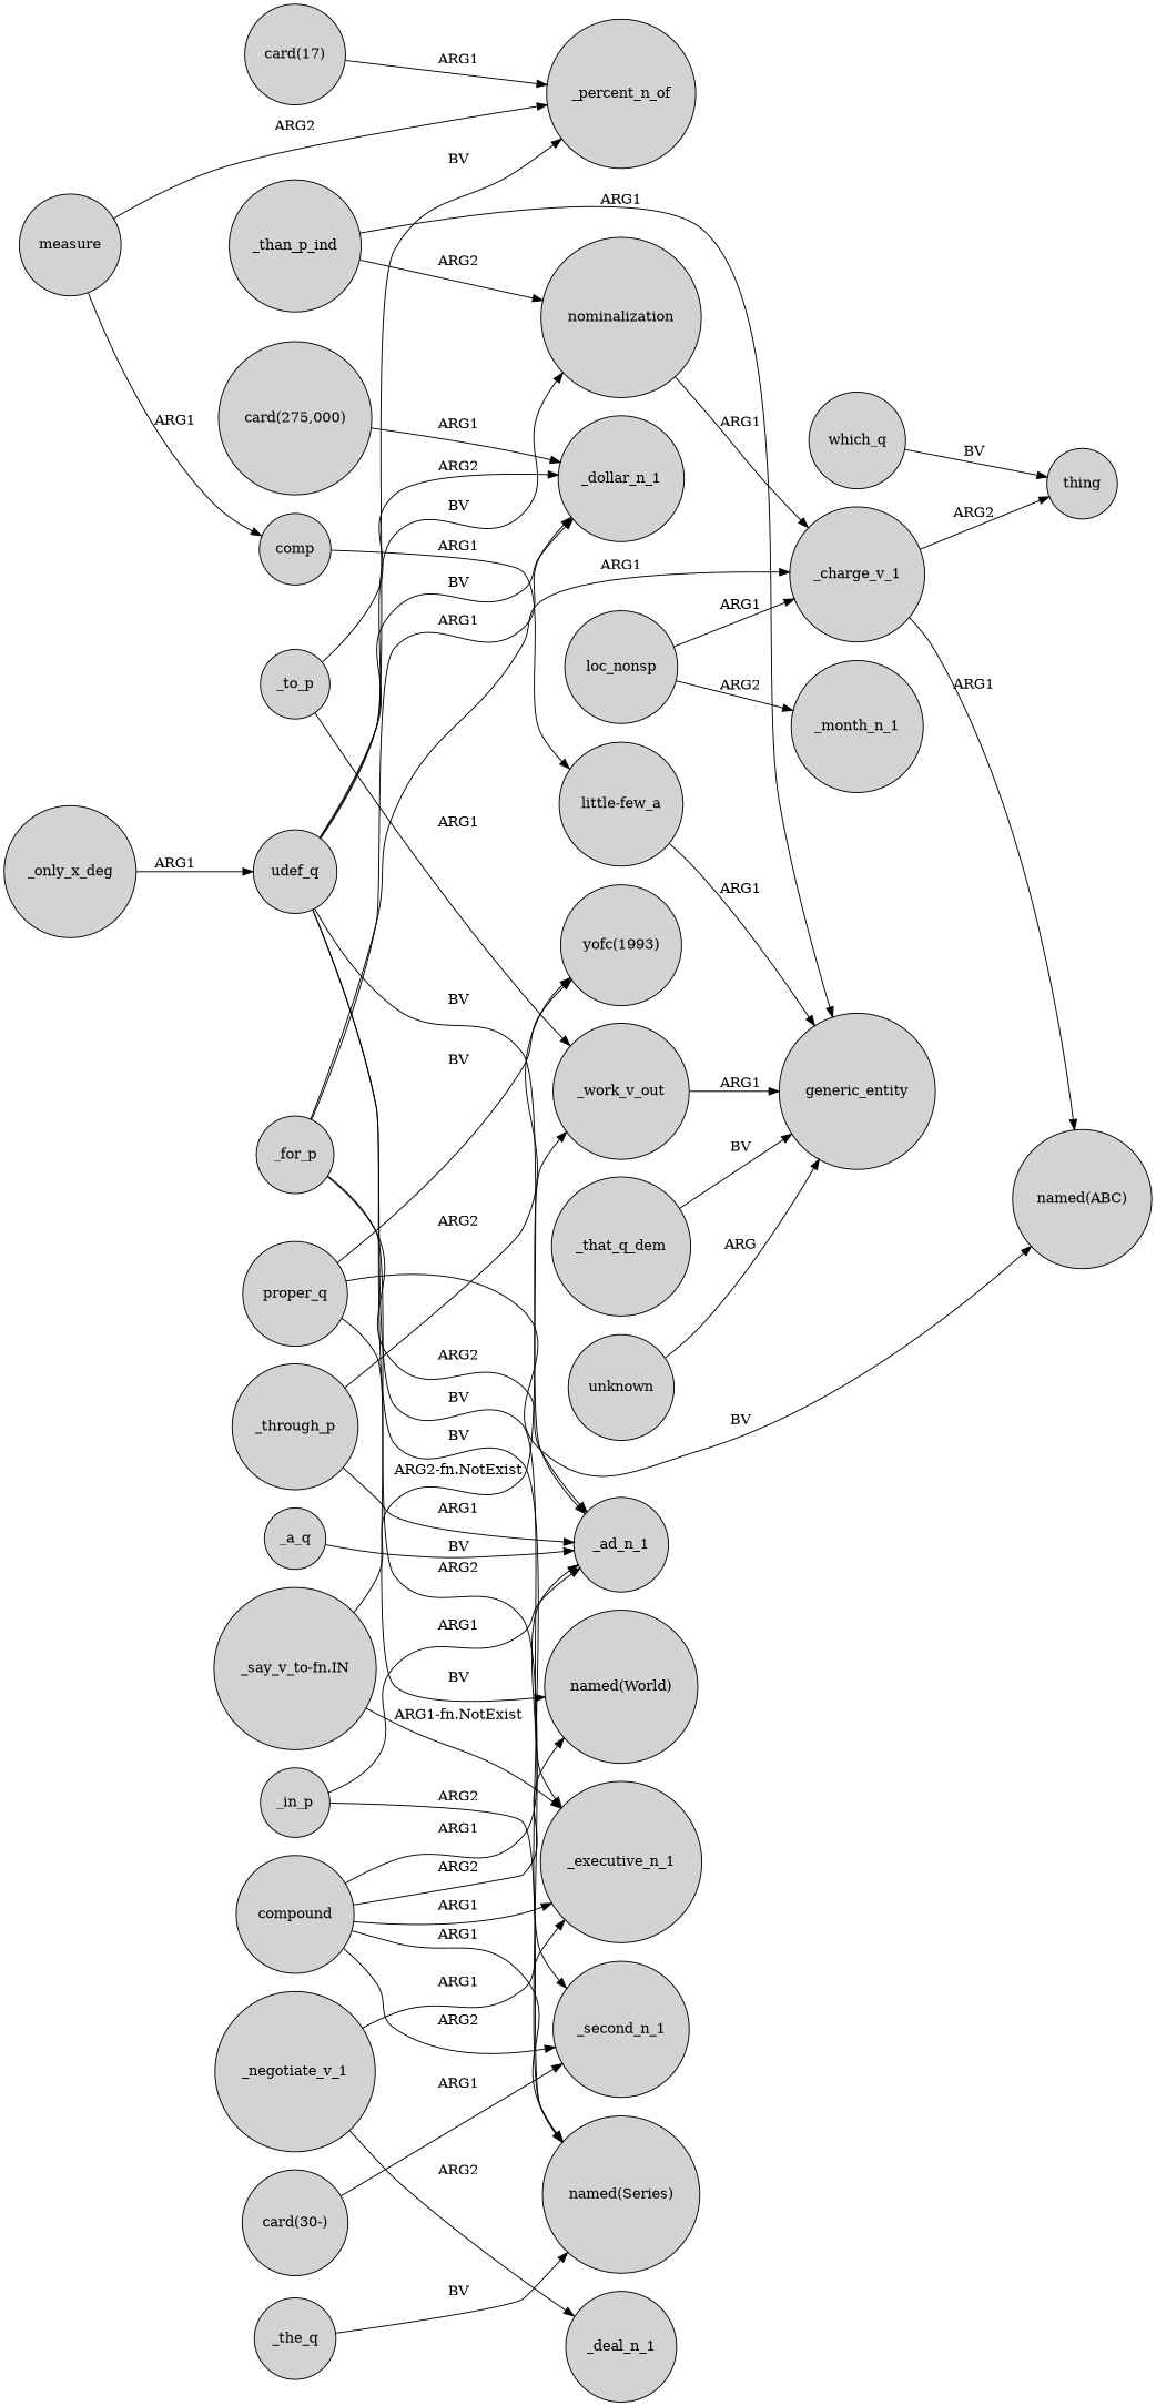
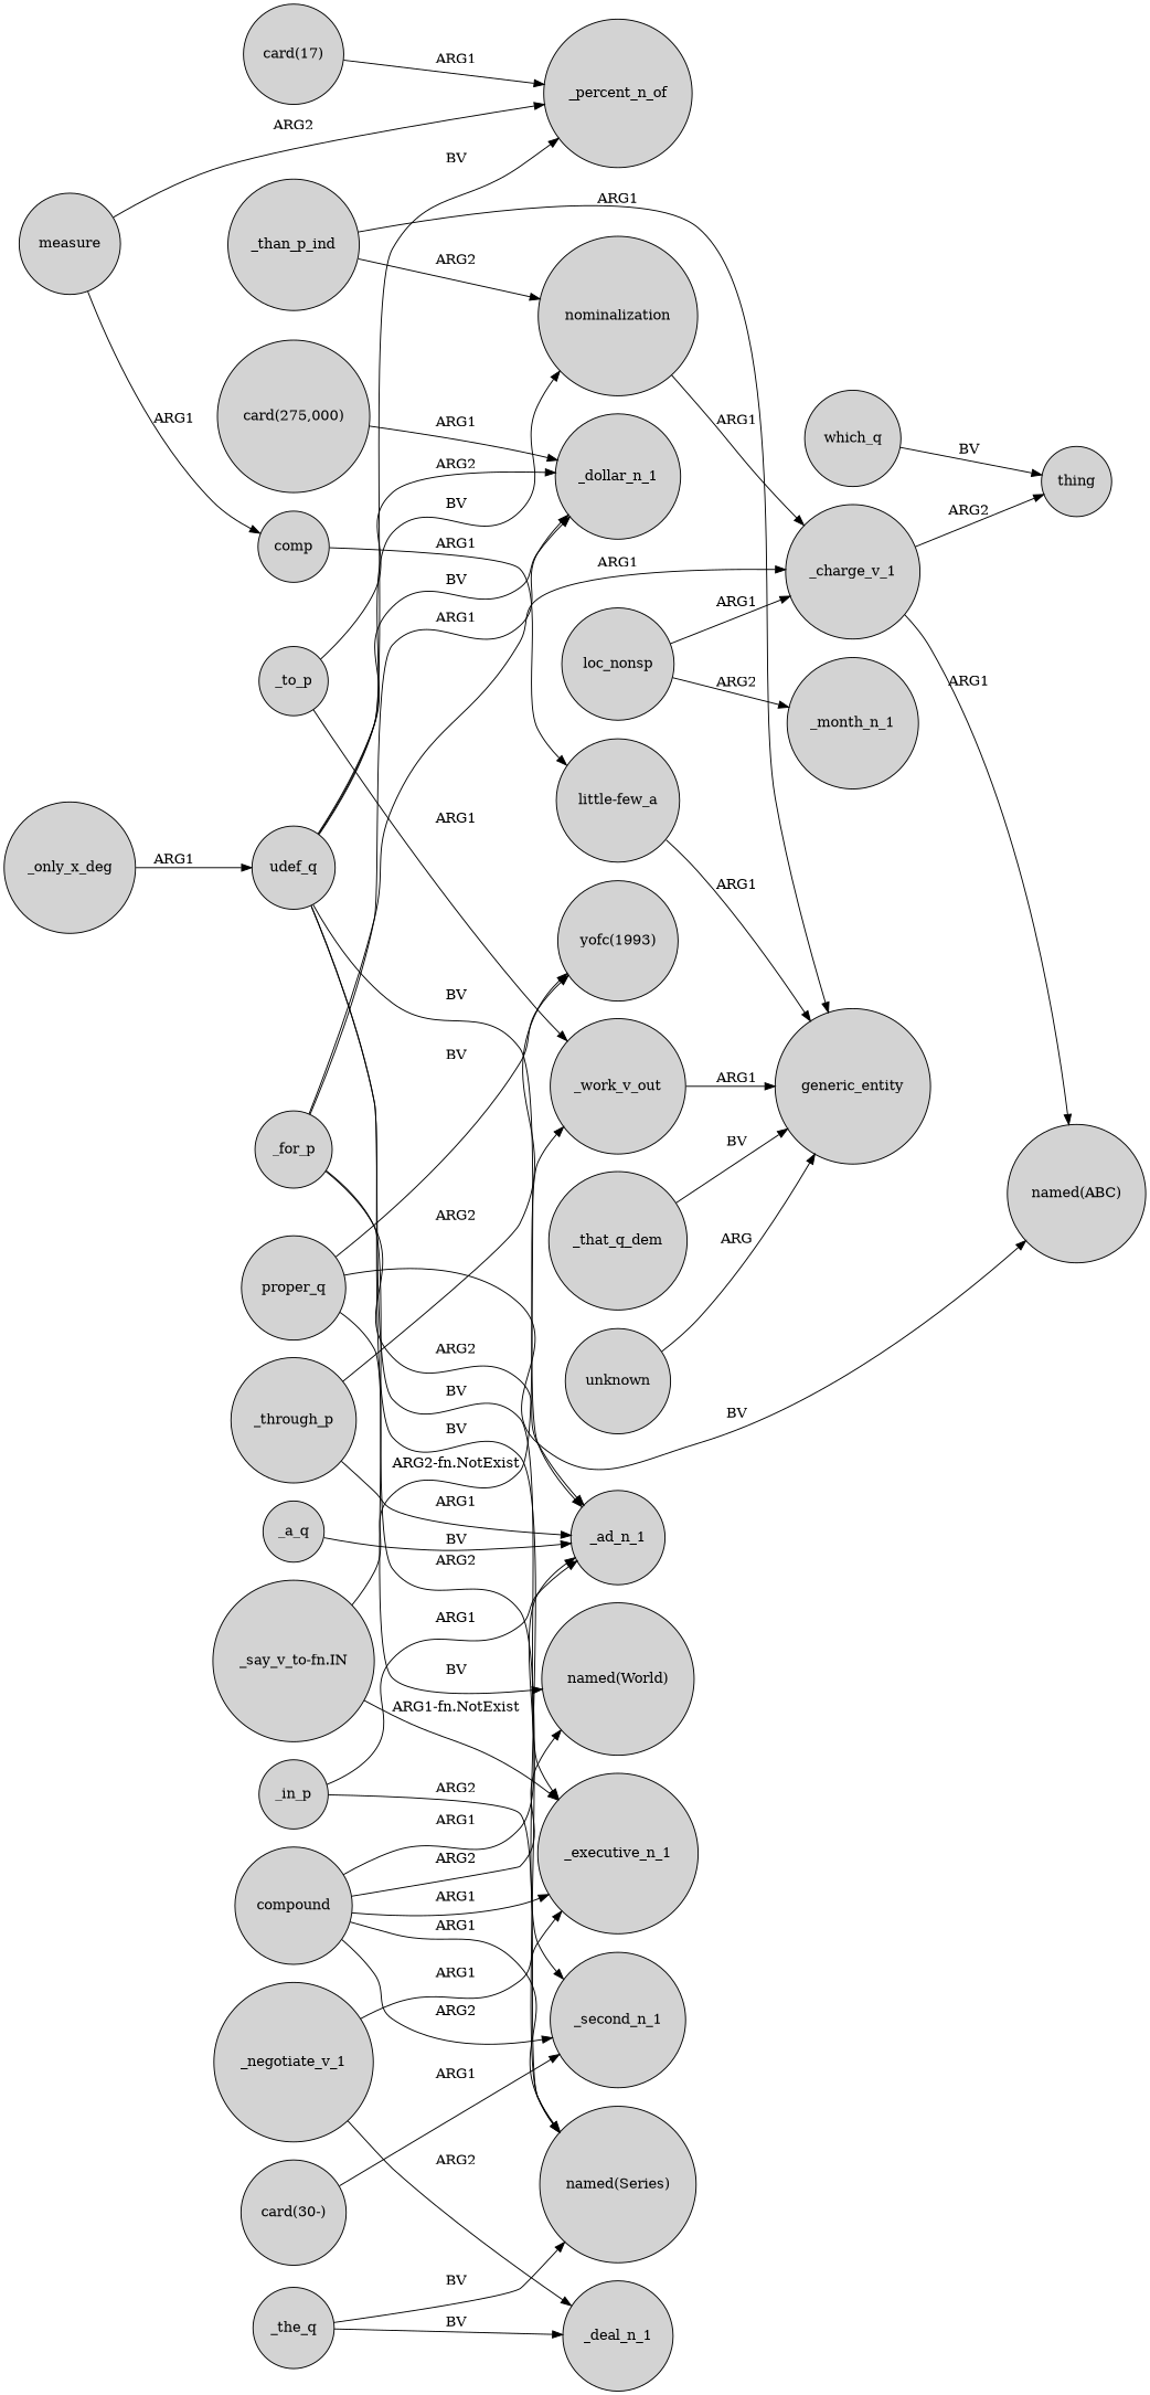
  digraph {
    rankdir=LR
    node [shape=circle style=filled]
    nominalization
    _charge_v_1
    thing
    "named(ABC)"
    _only_x_deg
    udef_q
    _executive_n_1
    _dollar_n_1
    _ad_n_1
    _percent_n_of
    _second_n_1
    "_say_v_to-fn.IN"
    _work_v_out
    generic_entity
    _to_p
    unknown
    _that_q_dem
    _the_q
    _deal_n_1
    "named(Series)"
    _in_p
    compound
    "named(World)"
    _through_p
    "yofc(1993)"
    _negotiate_v_1
    "card(275,000)"
    measure
    comp
    "little-few_a"
    _for_p
    "card(17)"
    "card(30-)"
    proper_q
    _a_q
    loc_nonsp
    _month_n_1
    _than_p_ind
    which_q
    nominalization -> _charge_v_1 [label=ARG1]
    _charge_v_1 -> thing [label=ARG2]
    _charge_v_1 -> "named(ABC)" [label=ARG1]
    _only_x_deg -> udef_q [label=ARG1]
    udef_q -> nominalization [label=BV]
    udef_q -> _executive_n_1 [label=BV]
    udef_q -> _dollar_n_1 [label=BV]
    udef_q -> _ad_n_1 [label=BV]
    udef_q -> _percent_n_of [label=BV]
    udef_q -> _second_n_1 [label=BV]
    "_say_v_to-fn.IN" -> _executive_n_1 [label="ARG1-fn.NotExist"]
    "_say_v_to-fn.IN" -> _work_v_out [label="ARG2-fn.NotExist"]
    _work_v_out -> generic_entity [label=ARG1]
    _to_p -> _dollar_n_1 [label=ARG2]
    _to_p -> _work_v_out [label=ARG1]
    unknown -> generic_entity [label=ARG]
    _that_q_dem -> generic_entity [label=BV]
+   _the_q -> _deal_n_1 [label=BV]
    _the_q -> "named(Series)" [label=BV]
    _in_p -> _ad_n_1 [label=ARG1]
    _in_p -> "named(Series)" [label=ARG2]
    compound -> _executive_n_1 [label=ARG1]
    compound -> _ad_n_1 [label=ARG1]
    compound -> _second_n_1 [label=ARG2]
    compound -> "named(Series)" [label=ARG1]
    compound -> "named(World)" [label=ARG2]
    _through_p -> _ad_n_1 [label=ARG1]
    _through_p -> "yofc(1993)" [label=ARG2]
    _negotiate_v_1 -> _executive_n_1 [label=ARG1]
    _negotiate_v_1 -> _deal_n_1 [label=ARG2]
    "card(275,000)" -> _dollar_n_1 [label=ARG1]
    measure -> _percent_n_of [label=ARG2]
    measure -> comp [label=ARG1]
    comp -> "little-few_a" [label=ARG1]
    "little-few_a" -> generic_entity [label=ARG1]
    _for_p -> _charge_v_1 [label=ARG1]
    _for_p -> _dollar_n_1 [label=ARG1]
    _for_p -> _ad_n_1 [label=ARG2]
    _for_p -> "named(Series)" [label=ARG2]
    "card(17)" -> _percent_n_of [label=ARG1]
    "card(30-)" -> _second_n_1 [label=ARG1]
    proper_q -> "named(ABC)" [label=BV]
    proper_q -> "named(World)" [label=BV]
    proper_q -> "yofc(1993)" [label=BV]
    _a_q -> _ad_n_1 [label=BV]
    loc_nonsp -> _charge_v_1 [label=ARG1]
    loc_nonsp -> _month_n_1 [label=ARG2]
    _than_p_ind -> nominalization [label=ARG2]
    _than_p_ind -> generic_entity [label=ARG1]
    which_q -> thing [label=BV]
  }
